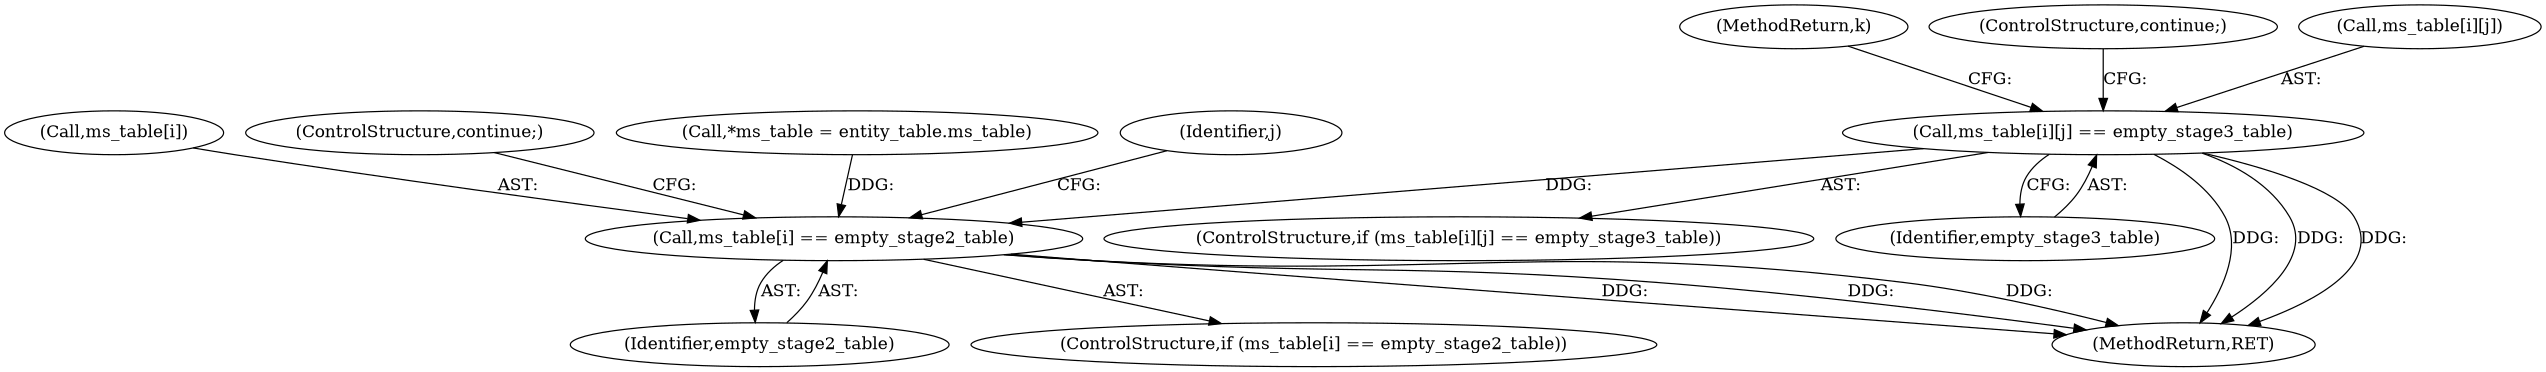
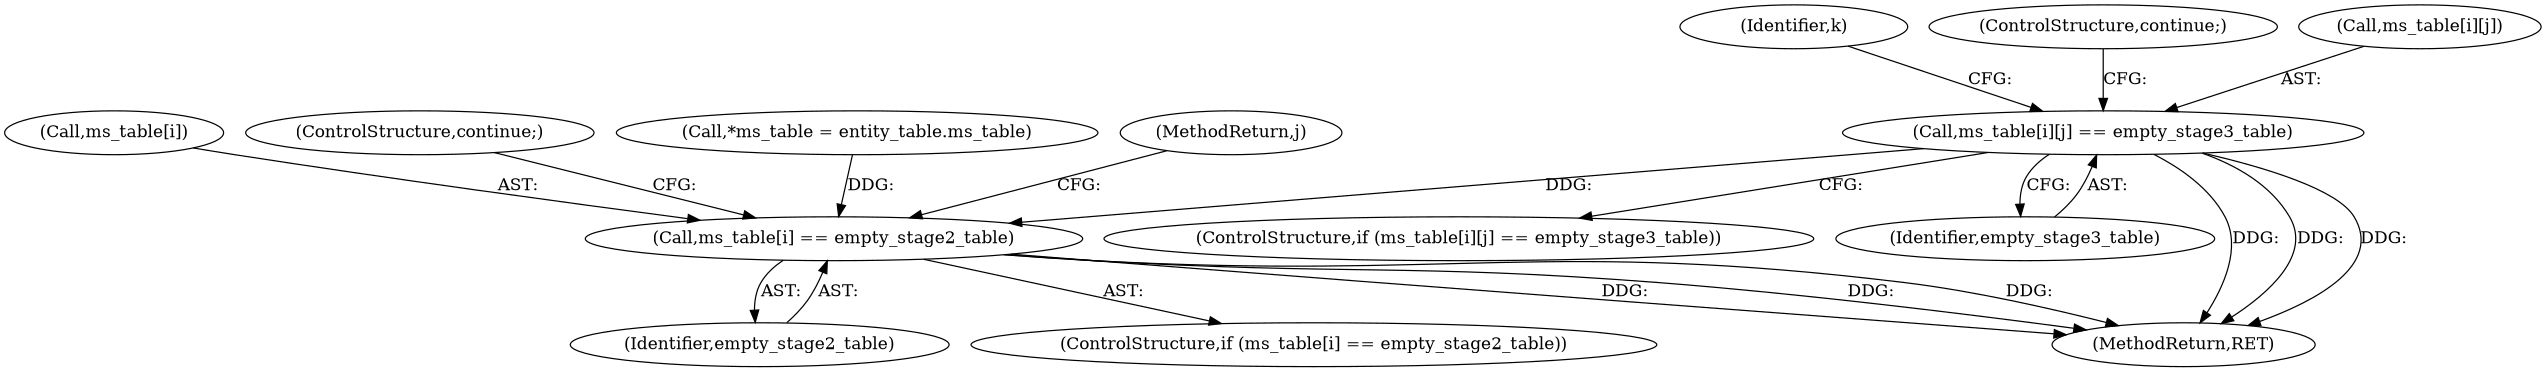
  digraph {
    n1 [label="(Call,ms_table[i][j] == empty_stage3_table)"]
    n2 [label="(Call,ms_table[i] == empty_stage2_table)"]
    n3 [label="(MethodReturn,RET)"]
    n4 [label="(ControlStructure,if (ms_table[i][j] == empty_stage3_table))"]
    n5 [label="(Identifier,empty_stage3_table)"]
    n6 [label="(Identifier,empty_stage2_table)"]
    n7 [label="(ControlStructure,if (ms_table[i] == empty_stage2_table))"]
-   n8 [label="(MethodReturn,k)"]
+   n8 [label="(Identifier,k)"]
    n9 [label="(ControlStructure,continue;)"]
    n10 [label="(Call,ms_table[i])"]
    n11 [label="(ControlStructure,continue;)"]
    n12 [label="(Call,*ms_table = entity_table.ms_table)"]
-   n13 [label="(Identifier,j)"]
+   n13 [label="(MethodReturn,j)"]
    n14 [label="(Call,ms_table[i][j])"]
    n1 -> n2 [label="DDG: "]
    n1 -> n3 [label="DDG: "]
    n1 -> n3 [label="DDG: "]
    n1 -> n3 [label="DDG: "]
-   n1 -> n4 [label="AST: "]
+   n1 -> n4 [label="CFG: "]
    n1 -> n5 [label="CFG: "]
    n2 -> n3 [label="DDG: "]
    n2 -> n3 [label="DDG: "]
    n2 -> n3 [label="DDG: "]
    n2 -> n6 [label="AST: "]
    n2 -> n7 [label="AST: "]
    n5 -> n1 [label="AST: "]
    n6 -> n2 [label="AST: "]
    n8 -> n1 [label="CFG: "]
    n9 -> n1 [label="CFG: "]
    n10 -> n2 [label="AST: "]
    n11 -> n2 [label="CFG: "]
    n12 -> n2 [label="DDG: "]
    n13 -> n2 [label="CFG: "]
    n14 -> n1 [label="AST: "]
  }
